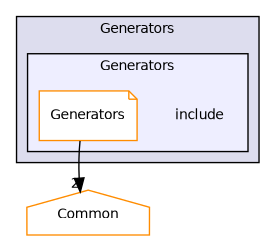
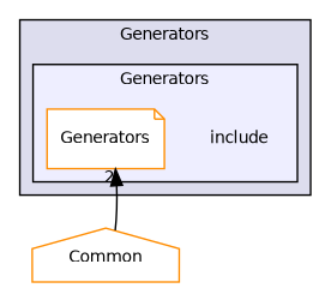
  digraph {
    compound=true
    node [fontname=Helvetica fontsize=10 color=darkorange]
    n1 [label=include shape=plaintext color=red]
    n2 [fillcolor=white label=Generators shape=note style=filled]
    n3 [label=Common shape=house]
    subgraph cluster_1 {
      bgcolor="#ddddee"
      fontname=Helvetica
      fontsize=10
      label=Generators
      pencolor=black
      subgraph cluster_2 {
        bgcolor="#eeeeff"
        fontname=Helvetica
        fontsize=10
        pencolor=black
        n1
        n2
      }
    }
-   n2 -> n3 [headlabel=2 labeldistance=1.5 labelfontname=Helvetica labelfontsize=10]
+   n3 -> n2 [headlabel=2 labeldistance=1.5 labelfontname=Helvetica labelfontsize=10]
  }
